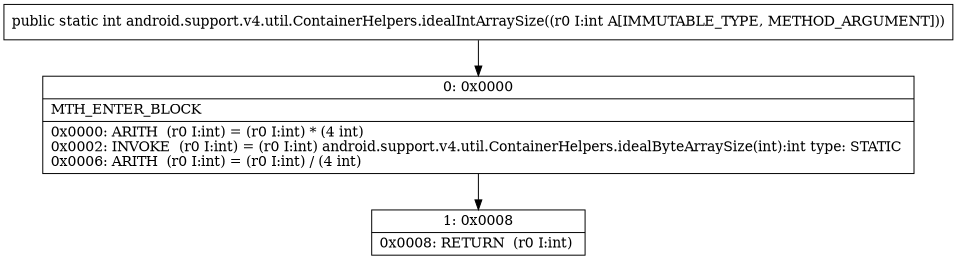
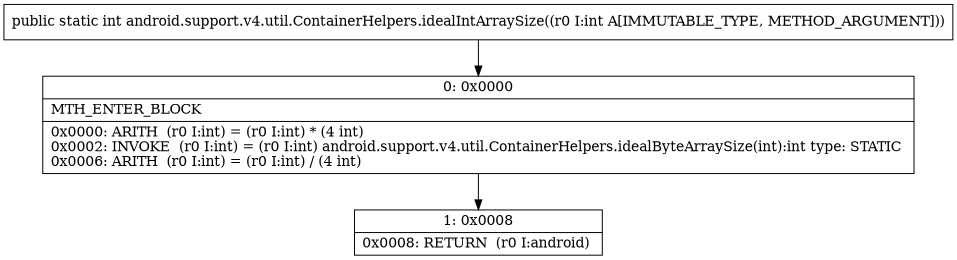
  digraph {
    node [shape=record]
    n1 [label="{0\:\ 0x0000|MTH_ENTER_BLOCK\l|0x0000: ARITH  (r0 I:int) = (r0 I:int) * (4 int) \l0x0002: INVOKE  (r0 I:int) = (r0 I:int) android.support.v4.util.ContainerHelpers.idealByteArraySize(int):int type: STATIC \l0x0006: ARITH  (r0 I:int) = (r0 I:int) \/ (4 int) \l}"]
-   n2 [label="{1\:\ 0x0008|0x0008: RETURN  (r0 I:int) \l}"]
+   n2 [label="{1\:\ 0x0008|0x0008: RETURN  (r0 I:android) \l}"]
    n3 [label="{public static int android.support.v4.util.ContainerHelpers.idealIntArraySize((r0 I:int A[IMMUTABLE_TYPE, METHOD_ARGUMENT])) }"]
    n1 -> n2
    n3 -> n1
  }
